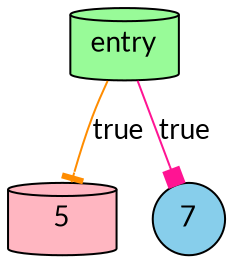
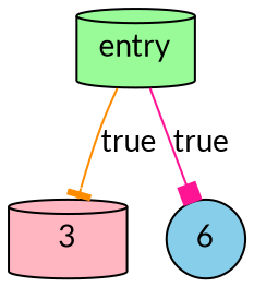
  digraph {
    fontname=Lato
    node [fontname=Lato shape=cylinder style=filled]
    edge [fontname=Lato]
    n1 [fillcolor=palegreen label=entry]
-   5 [fillcolor=lightpink]
-   6 [fillcolor=skyblue shape=circle label=7]
+   5 [fillcolor=lightpink label=3]
+   6 [fillcolor=skyblue shape=circle]
    n1 -> 5 [arrowhead=tee color=darkorange label=true]
    n1 -> 6 [arrowhead=box color=deeppink label=true]
  }
